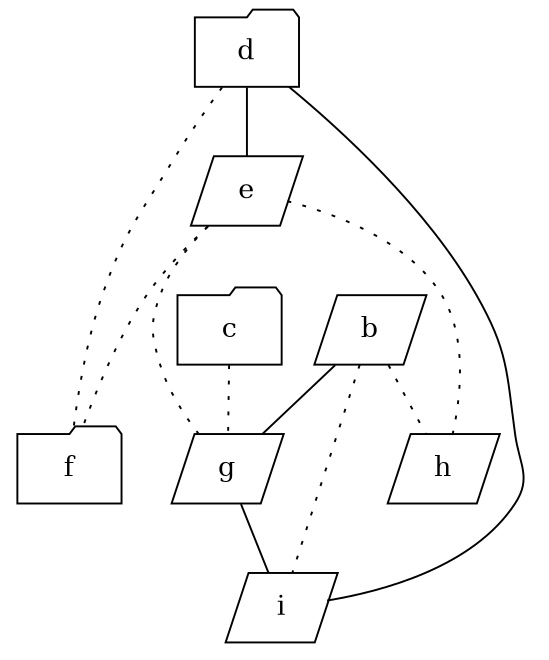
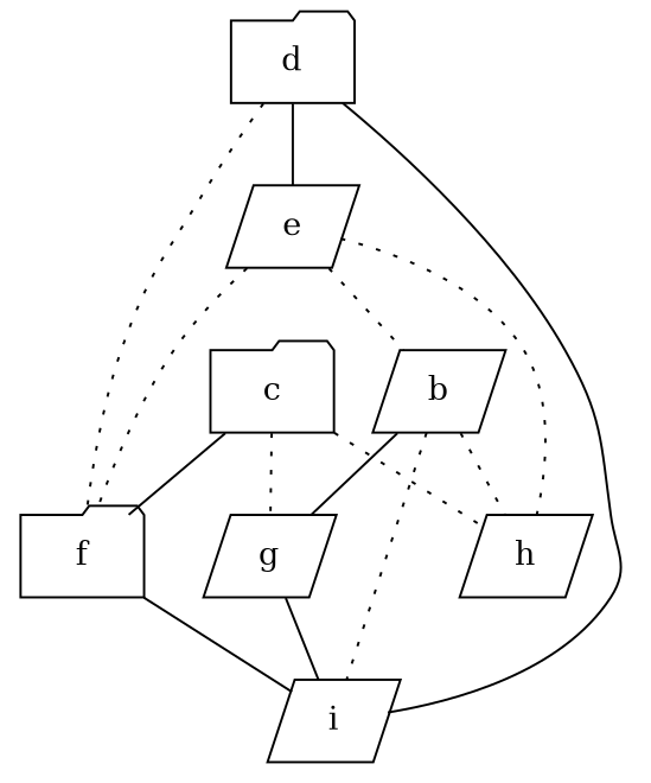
  graph {
    node [shape=parallelogram]
    edge [style=dotted]
    b
    h
    i
    g
    c [shape=folder]
    f [shape=folder]
    d [shape=folder]
    e
    b -- h
    b -- i
    b -- g [style=""]
    g -- i [style=""]
+   c -- h
    c -- g
+   c -- f [style=""]
+   f -- i [style=""]
    d -- i [style=""]
    d -- f
    d -- e [style=""]
    e -- h
-   e -- g
+   e -- b
    e -- f
  }
